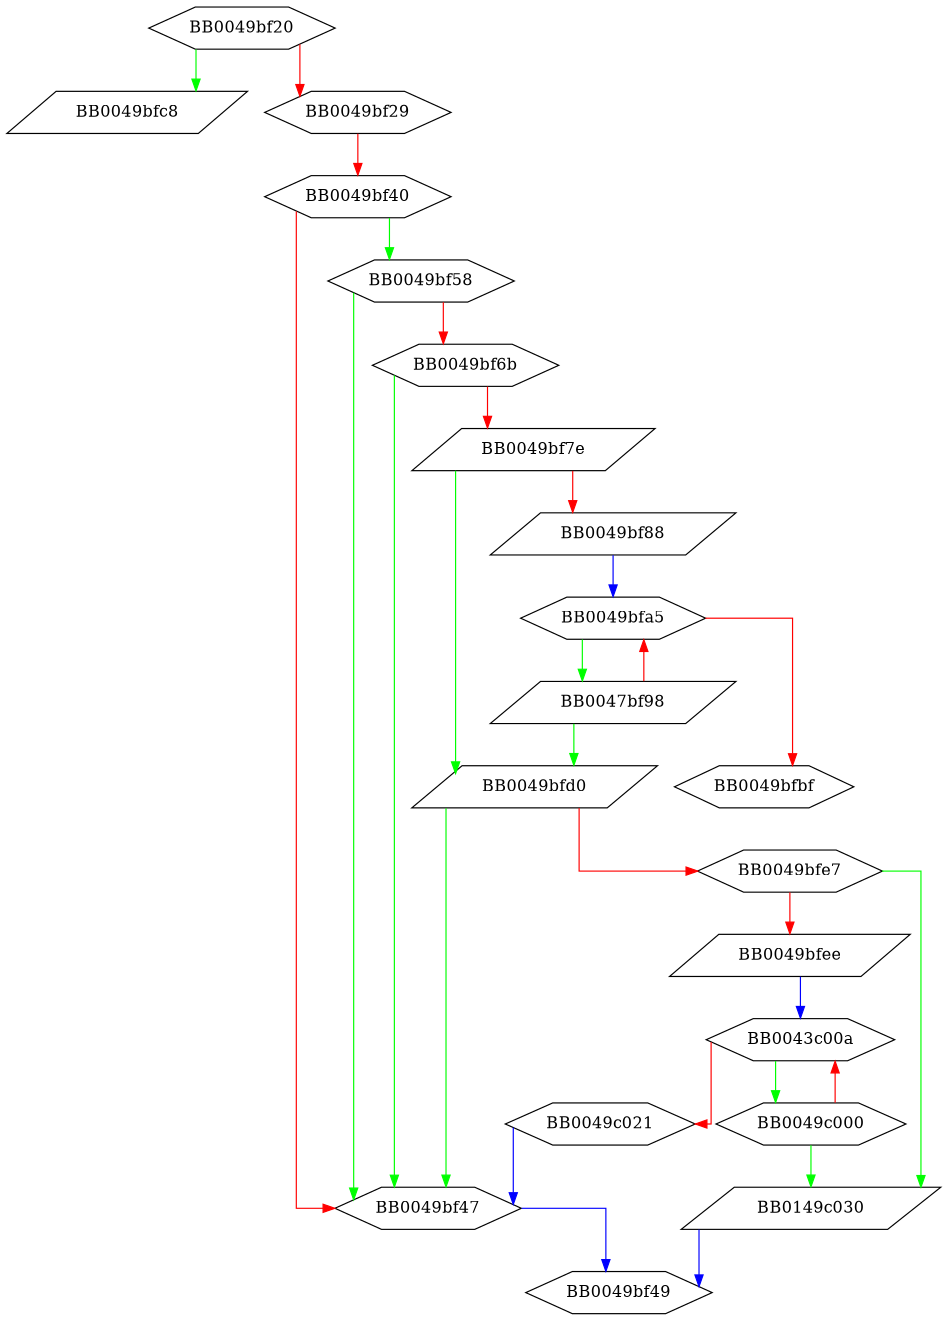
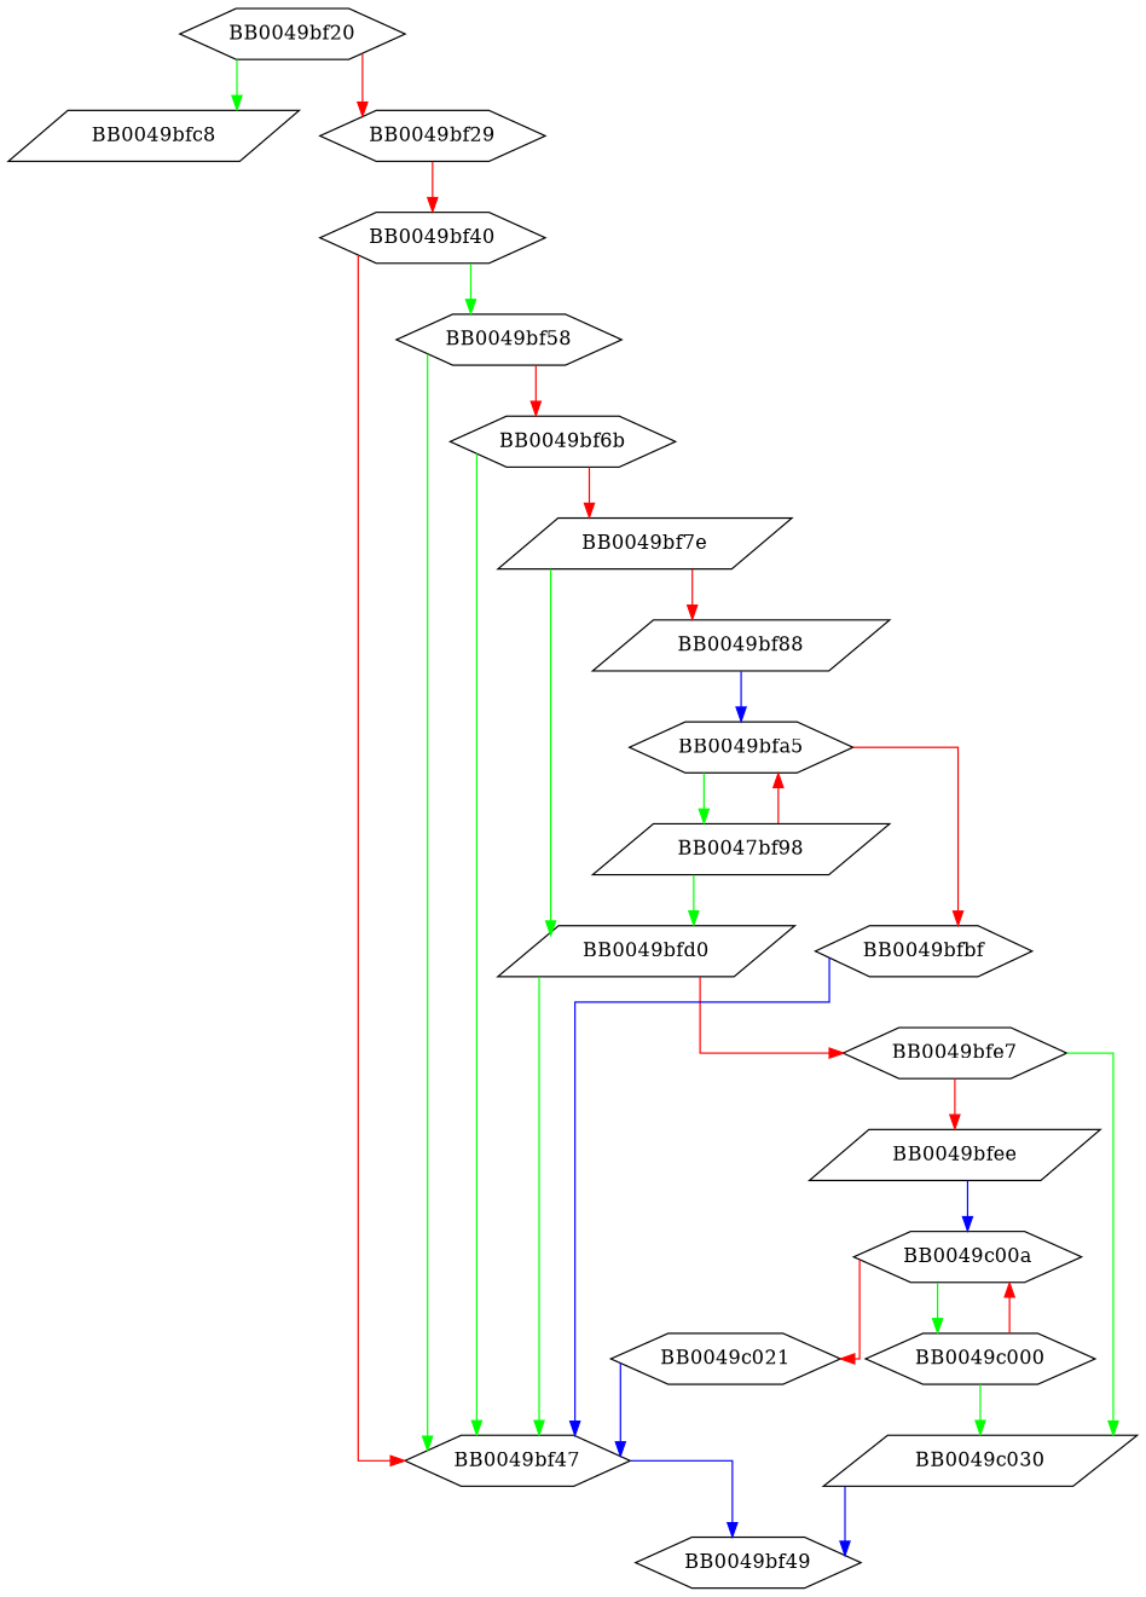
  digraph {
    splines=ortho
    node [shape=hexagon]
    edge [color=red]
    BB0049bfc8 [shape=parallelogram]
    BB0049bf20
    BB0049bf29
    BB0049bf40
    BB0049bf47
    BB0049bf49
    BB0049bf58
    BB0049bf6b
    BB0049bf7e [shape=parallelogram]
    BB0049bfd0 [shape=parallelogram]
    BB0049bf88 [shape=parallelogram]
    BB0049bfe7
    BB0049bfa5
-   BB0049c030 [shape=parallelogram label=BB0149c030]
+   BB0049c030 [shape=parallelogram]
    BB0049bfee [shape=parallelogram]
    n16 [label=BB0047bf98 shape=parallelogram]
    BB0049bfbf
-   BB0049c00a [label=BB0043c00a]
+   BB0049c00a
    BB0049c000
    BB0049c021
    BB0049bf20 -> BB0049bfc8 [color=green]
    BB0049bf20 -> BB0049bf29
    BB0049bf29 -> BB0049bf40
    BB0049bf40 -> BB0049bf47
    BB0049bf40 -> BB0049bf58 [color=green]
    BB0049bf47 -> BB0049bf49 [color=blue]
    BB0049bf58 -> BB0049bf47 [color=green]
    BB0049bf58 -> BB0049bf6b
    BB0049bf6b -> BB0049bf47 [color=green]
    BB0049bf6b -> BB0049bf7e
    BB0049bf7e -> BB0049bfd0 [color=green]
    BB0049bf7e -> BB0049bf88
    BB0049bfd0 -> BB0049bf47 [color=green]
    BB0049bfd0 -> BB0049bfe7
    BB0049bf88 -> BB0049bfa5 [color=blue]
    BB0049bfe7 -> BB0049c030 [color=green]
    BB0049bfe7 -> BB0049bfee
    BB0049bfa5 -> n16 [color=green]
    BB0049bfa5 -> BB0049bfbf
    BB0049c030 -> BB0049bf49 [color=blue]
    BB0049bfee -> BB0049c00a [color=blue]
    n16 -> BB0049bfd0 [color=green]
    n16 -> BB0049bfa5
+   BB0049bfbf -> BB0049bf47 [color=blue]
    BB0049c00a -> BB0049c000 [color=green]
    BB0049c00a -> BB0049c021
    BB0049c000 -> BB0049c030 [color=green]
    BB0049c000 -> BB0049c00a
    BB0049c021 -> BB0049bf47 [color=blue]
  }
